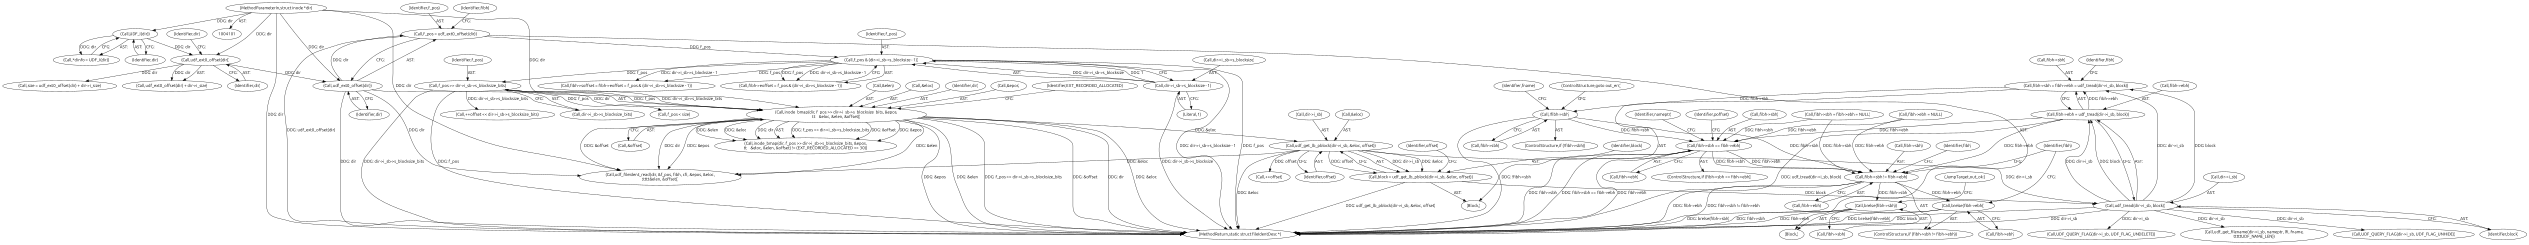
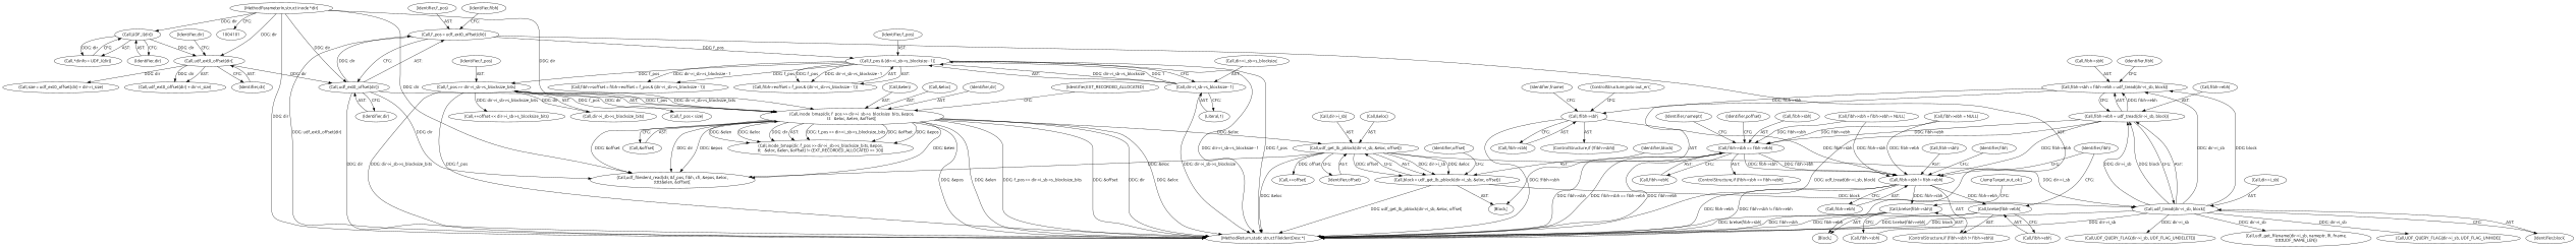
  digraph {
    fontname=Ubuntu
    node [fontname=Ubuntu]
    edge [fontname=Ubuntu]
    n1 [label="(Call,fibh->sbh = fibh->ebh = udf_tread(dir->i_sb, block))"]
    n2 [label="(Call,fibh->ebh = udf_tread(dir->i_sb, block))"]
    n3 [label="(Call,!fibh->sbh)"]
    n4 [label="(Block,)"]
    n5 [label="(Call,udf_tread(dir->i_sb, block))"]
    n6 [label="(Call,fibh->sbh == fibh->ebh)"]
    n7 [label="(Call,fibh->sbh != fibh->ebh)"]
    n8 [label="(MethodReturn,static struct fileIdentDesc *)"]
    n9 [label="(Call,fibh->sbh)"]
    n10 [label="(ControlStructure,if (!fibh->sbh))"]
    n11 [label="(Call,UDF_QUERY_FLAG(dir->i_sb, UDF_FLAG_UNDELETE))"]
    n12 [label="(Call,udf_get_filename(dir->i_sb, nameptr, lfi, fname,\n\t\t\t\t\tUDF_NAME_LEN))"]
    n13 [label="(Call,UDF_QUERY_FLAG(dir->i_sb, UDF_FLAG_UNHIDE))"]
    n14 [label="(Identifier,block)"]
    n15 [label="(Call,fibh->ebh)"]
    n16 [label="(ControlStructure,if (fibh->sbh == fibh->ebh))"]
    n17 [label="(Call,brelse(fibh->ebh))"]
    n18 [label="(Call,brelse(fibh->sbh))"]
    n19 [label="(ControlStructure,if (fibh->sbh != fibh->ebh))"]
    n20 [label="(Call,fibh->ebh)"]
    n21 [label="(Call,udf_get_lb_pblock(dir->i_sb, &eloc, offset))"]
    n22 [label="(Call,block = udf_get_lb_pblock(dir->i_sb, &eloc, offset))"]
    n23 [label="(Call,udf_fileident_read(dir, &f_pos, fibh, cfi, &epos, &eloc,\n\t\t\t\t\t&elen, &offset))"]
    n24 [label="(Call,++offset)"]
    n25 [label="(Identifier,offset)"]
    n26 [label="(Call,inode_bmap(dir, f_pos >> dir->i_sb->s_blocksize_bits, &epos,\n\t\t    &eloc, &elen, &offset))"]
    n27 [label="(Call,&offset)"]
    n28 [label="(Call,inode_bmap(dir, f_pos >> dir->i_sb->s_blocksize_bits, &epos,\n\t\t    &eloc, &elen, &offset) != (EXT_RECORDED_ALLOCATED >> 30))"]
    n29 [label="(Call,udf_ext0_offset(dir))"]
    n30 [label="(Call,f_pos = udf_ext0_offset(dir))"]
    n31 [label="(Identifier,dir)"]
    n32 [label="(Call,f_pos & (dir->i_sb->s_blocksize - 1))"]
    n33 [label="(Block,)"]
    n34 [label="(Call,udf_ext0_offset(dir))"]
    n35 [label="(Call,udf_ext0_offset(dir) + dir->i_size)"]
    n36 [label="(Call,size = udf_ext0_offset(dir) + dir->i_size)"]
    n37 [label="(Identifier,dir)"]
    n38 [label="(Call,UDF_I(dir))"]
    n39 [label="(Call,*dinfo = UDF_I(dir))"]
    n40 [label="(Identifier,dir)"]
    n41 [label="(MethodParameterIn,struct inode *dir)"]
    n42 [label=1004101]
    n43 [label="(Call,f_pos >> dir->i_sb->s_blocksize_bits)"]
    n44 [label="(Call,f_pos < size)"]
    n45 [label="(Call,dir->i_sb->s_blocksize_bits)"]
    n46 [label="(Call,++offset << dir->i_sb->s_blocksize_bits)"]
    n47 [label="(Call,dir->i_sb->s_blocksize - 1)"]
    n48 [label="(Call,fibh->soffset = fibh->eoffset = f_pos & (dir->i_sb->s_blocksize - 1))"]
    n49 [label="(Call,fibh->eoffset = f_pos & (dir->i_sb->s_blocksize - 1))"]
    n50 [label="(Literal,1)"]
    n51 [label="(Call,fibh->ebh)"]
    n52 [label="(Call,fibh->sbh)"]
    n53 [label="(Identifier,f_pos)"]
    n54 [label="(Identifier,block)"]
    n55 [label="(Call,fibh->sbh)"]
    n56 [label="(Identifier,poffset)"]
    n57 [label="(Call,dir->i_sb->s_blocksize)"]
    n58 [label="(Call,&elen)"]
    n59 [label="(Identifier,dir)"]
    n60 [label="(Call,&eloc)"]
    n61 [label="(Identifier,fibh)"]
    n62 [label="(Identifier,fibh)"]
    n63 [label="(Identifier,fibh)"]
    n64 [label="(Identifier,dir)"]
-   n65 [label="(Call,&epos)"]
    n66 [label="(Call,&eloc)"]
    n67 [label="(Call,fibh->sbh)"]
    n68 [label="(Identifier,offset)"]
    n69 [label="(ControlStructure,goto out_err;)"]
    n70 [label="(Identifier,fname)"]
    n71 [label="(Call,fibh->sbh = fibh->ebh = NULL)"]
    n72 [label="(Identifier,f_pos)"]
    n73 [label="(JumpTarget,out_ok:)"]
    n74 [label="(Call,dir->i_sb)"]
    n75 [label="(Call,fibh->ebh)"]
    n76 [label="(Identifier,fibh)"]
    n77 [label="(Identifier,f_pos)"]
    n78 [label="(Identifier,EXT_RECORDED_ALLOCATED)"]
    n79 [label="(Identifier,nameptr)"]
    n80 [label="(Call,fibh->sbh)"]
    n81 [label="(Call,dir->i_sb)"]
    n82 [label="(Call,fibh->ebh = NULL)"]
    n1 -> n2 [label="CFG: "]
    n1 -> n3 [label="DDG: fibh->sbh"]
    n1 -> n4 [label="AST: "]
    n2 -> n1 [label="AST: "]
    n2 -> n1 [label="DDG: fibh->ebh"]
    n2 -> n5 [label="CFG: "]
    n2 -> n6 [label="DDG: fibh->ebh"]
    n2 -> n7 [label="DDG: fibh->ebh"]
    n2 -> n8 [label="DDG: udf_tread(dir->i_sb, block)"]
-   n3 -> n6 [label="DDG: fibh->sbh"]
    n3 -> n7 [label="DDG: fibh->sbh"]
    n3 -> n8 [label="DDG: !fibh->sbh"]
    n3 -> n9 [label="CFG: "]
    n3 -> n10 [label="AST: "]
    n5 -> n1 [label="DDG: dir->i_sb"]
    n5 -> n1 [label="DDG: block"]
    n5 -> n2 [label="AST: "]
    n5 -> n2 [label="DDG: dir->i_sb"]
    n5 -> n2 [label="DDG: block"]
    n5 -> n8 [label="DDG: block"]
    n5 -> n8 [label="DDG: dir->i_sb"]
    n5 -> n11 [label="DDG: dir->i_sb"]
    n5 -> n12 [label="DDG: dir->i_sb"]
    n5 -> n13 [label="DDG: dir->i_sb"]
    n5 -> n14 [label="CFG: "]
    n6 -> n7 [label="DDG: fibh->sbh"]
    n6 -> n7 [label="DDG: fibh->ebh"]
    n6 -> n8 [label="DDG: fibh->sbh"]
    n6 -> n8 [label="DDG: fibh->sbh == fibh->ebh"]
    n6 -> n8 [label="DDG: fibh->ebh"]
    n6 -> n15 [label="CFG: "]
    n6 -> n16 [label="AST: "]
    n7 -> n8 [label="DDG: fibh->ebh"]
    n7 -> n8 [label="DDG: fibh->sbh != fibh->ebh"]
    n7 -> n17 [label="DDG: fibh->ebh"]
    n7 -> n18 [label="DDG: fibh->sbh"]
    n7 -> n19 [label="AST: "]
    n7 -> n20 [label="CFG: "]
    n9 -> n3 [label="AST: "]
    n14 -> n5 [label="AST: "]
    n15 -> n6 [label="AST: "]
    n17 -> n8 [label="DDG: brelse(fibh->ebh)"]
    n17 -> n8 [label="DDG: fibh->ebh"]
    n17 -> n19 [label="AST: "]
    n17 -> n51 [label="CFG: "]
    n18 -> n8 [label="DDG: brelse(fibh->sbh)"]
    n18 -> n8 [label="DDG: fibh->sbh"]
    n18 -> n33 [label="AST: "]
    n18 -> n52 [label="CFG: "]
    n20 -> n7 [label="AST: "]
    n21 -> n5 [label="DDG: dir->i_sb"]
    n21 -> n8 [label="DDG: &eloc"]
    n21 -> n22 [label="AST: "]
    n21 -> n22 [label="DDG: dir->i_sb"]
    n21 -> n22 [label="DDG: &eloc"]
    n21 -> n22 [label="DDG: offset"]
    n21 -> n23 [label="DDG: &eloc"]
    n21 -> n24 [label="DDG: offset"]
    n21 -> n25 [label="CFG: "]
    n22 -> n4 [label="AST: "]
    n22 -> n5 [label="DDG: block"]
    n22 -> n8 [label="DDG: udf_get_lb_pblock(dir->i_sb, &eloc, offset)"]
    n22 -> n21 [label="CFG: "]
    n25 -> n21 [label="AST: "]
    n26 -> n8 [label="DDG: &offset"]
    n26 -> n8 [label="DDG: dir"]
    n26 -> n8 [label="DDG: &eloc"]
    n26 -> n8 [label="DDG: &epos"]
    n26 -> n8 [label="DDG: &elen"]
    n26 -> n8 [label="DDG: f_pos >> dir->i_sb->s_blocksize_bits"]
    n26 -> n21 [label="DDG: &eloc"]
    n26 -> n23 [label="DDG: dir"]
    n26 -> n23 [label="DDG: &epos"]
    n26 -> n23 [label="DDG: &elen"]
    n26 -> n23 [label="DDG: &offset"]
    n26 -> n27 [label="CFG: "]
    n26 -> n28 [label="AST: "]
    n26 -> n28 [label="DDG: f_pos >> dir->i_sb->s_blocksize_bits"]
    n26 -> n28 [label="DDG: &offset"]
    n26 -> n28 [label="DDG: &epos"]
    n26 -> n28 [label="DDG: &elen"]
    n26 -> n28 [label="DDG: &eloc"]
    n26 -> n28 [label="DDG: dir"]
    n27 -> n26 [label="AST: "]
    n29 -> n8 [label="DDG: dir"]
    n29 -> n23 [label="DDG: dir"]
    n29 -> n26 [label="DDG: dir"]
    n29 -> n30 [label="AST: "]
    n29 -> n30 [label="DDG: dir"]
    n29 -> n31 [label="CFG: "]
    n30 -> n8 [label="DDG: udf_ext0_offset(dir)"]
    n30 -> n29 [label="CFG: "]
    n30 -> n32 [label="DDG: f_pos"]
    n30 -> n33 [label="AST: "]
    n31 -> n29 [label="AST: "]
    n32 -> n8 [label="DDG: dir->i_sb->s_blocksize - 1"]
    n32 -> n8 [label="DDG: f_pos"]
    n32 -> n43 [label="DDG: f_pos"]
    n32 -> n47 [label="CFG: "]
    n32 -> n48 [label="DDG: f_pos"]
    n32 -> n48 [label="DDG: dir->i_sb->s_blocksize - 1"]
    n32 -> n49 [label="AST: "]
    n32 -> n49 [label="DDG: f_pos"]
    n32 -> n49 [label="DDG: dir->i_sb->s_blocksize - 1"]
    n34 -> n29 [label="DDG: dir"]
    n34 -> n35 [label="AST: "]
    n34 -> n35 [label="DDG: dir"]
    n34 -> n36 [label="DDG: dir"]
    n34 -> n37 [label="CFG: "]
    n37 -> n34 [label="AST: "]
    n38 -> n34 [label="DDG: dir"]
    n38 -> n39 [label="AST: "]
    n38 -> n39 [label="DDG: dir"]
    n38 -> n40 [label="CFG: "]
    n39 -> n38 [label="CFG: "]
    n40 -> n38 [label="AST: "]
    n41 -> n8 [label="DDG: dir"]
    n41 -> n23 [label="DDG: dir"]
    n41 -> n26 [label="DDG: dir"]
    n41 -> n29 [label="DDG: dir"]
    n41 -> n34 [label="DDG: dir"]
    n41 -> n38 [label="DDG: dir"]
-   n41 -> n42 [label="AST: "]
+   n41 -> n42 [label="CFG: "]
    n43 -> n8 [label="DDG: dir->i_sb->s_blocksize_bits"]
    n43 -> n8 [label="DDG: f_pos"]
    n43 -> n26 [label="AST: "]
    n43 -> n26 [label="DDG: f_pos"]
    n43 -> n26 [label="DDG: dir->i_sb->s_blocksize_bits"]
    n43 -> n44 [label="DDG: f_pos"]
-   n43 -> n45 [label="CFG: "]
+   n43 -> n45 [label="DDG: dir"]
    n43 -> n46 [label="DDG: dir->i_sb->s_blocksize_bits"]
    n45 -> n43 [label="AST: "]
    n47 -> n8 [label="DDG: dir->i_sb->s_blocksize"]
    n47 -> n32 [label="AST: "]
    n47 -> n32 [label="DDG: dir->i_sb->s_blocksize"]
    n47 -> n32 [label="DDG: 1"]
    n47 -> n50 [label="CFG: "]
-   n49 -> n32 [label="CFG: "]
+   n49 -> n32 [label="AST: "]
    n50 -> n47 [label="AST: "]
    n51 -> n17 [label="AST: "]
    n52 -> n18 [label="AST: "]
    n53 -> n32 [label="AST: "]
    n54 -> n22 [label="AST: "]
    n55 -> n1 [label="AST: "]
    n56 -> n6 [label="CFG: "]
    n57 -> n47 [label="AST: "]
    n58 -> n26 [label="AST: "]
    n59 -> n34 [label="CFG: "]
    n60 -> n26 [label="AST: "]
    n61 -> n30 [label="CFG: "]
    n62 -> n7 [label="CFG: "]
    n63 -> n7 [label="CFG: "]
    n63 -> n17 [label="CFG: "]
    n64 -> n26 [label="AST: "]
-   n65 -> n26 [label="AST: "]
    n66 -> n21 [label="AST: "]
    n67 -> n6 [label="AST: "]
    n68 -> n22 [label="CFG: "]
    n69 -> n3 [label="CFG: "]
    n70 -> n3 [label="CFG: "]
    n71 -> n6 [label="DDG: fibh->sbh"]
    n71 -> n7 [label="DDG: fibh->sbh"]
    n72 -> n43 [label="AST: "]
    n73 -> n18 [label="CFG: "]
    n74 -> n5 [label="AST: "]
    n75 -> n2 [label="AST: "]
    n76 -> n1 [label="CFG: "]
    n77 -> n30 [label="AST: "]
    n78 -> n26 [label="CFG: "]
    n79 -> n6 [label="CFG: "]
    n80 -> n7 [label="AST: "]
    n81 -> n21 [label="AST: "]
    n82 -> n6 [label="DDG: fibh->ebh"]
    n82 -> n7 [label="DDG: fibh->ebh"]
  }
